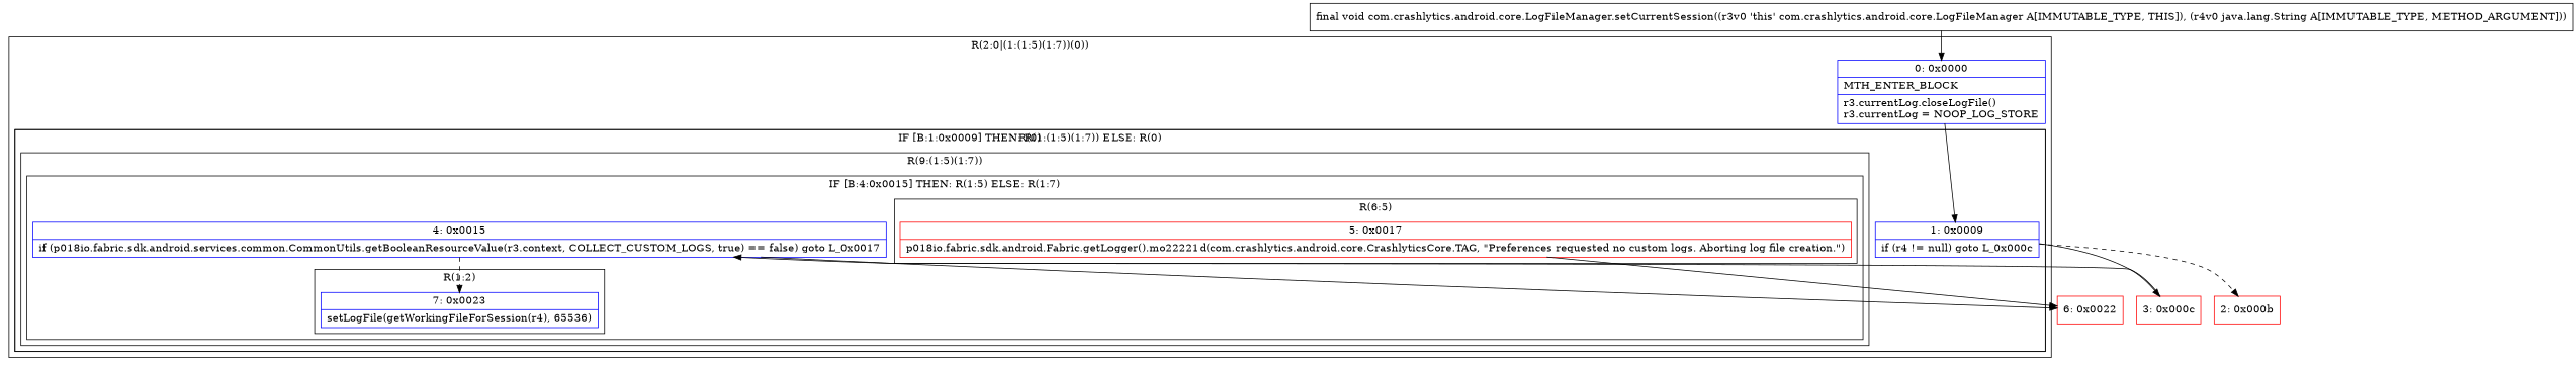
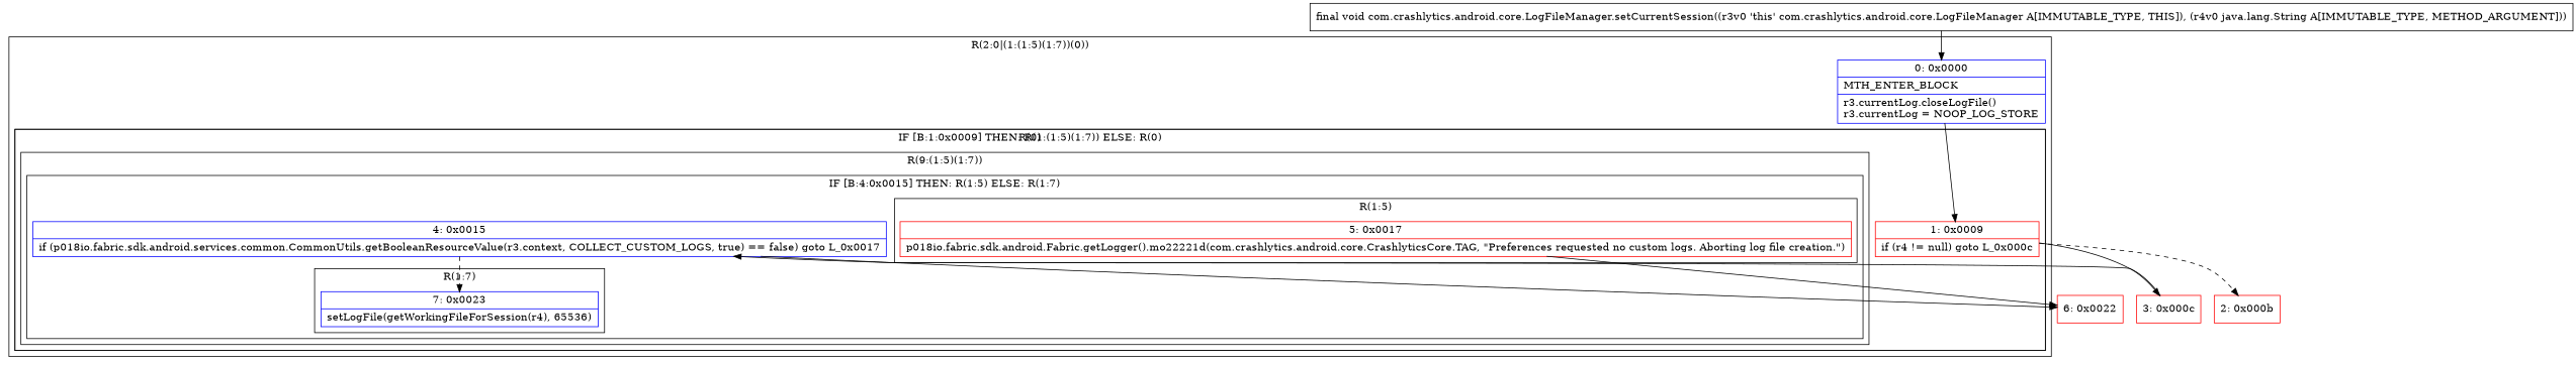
  digraph {
    node [color=red shape=record]
    n1 [label="{5\:\ 0x0017|p018io.fabric.sdk.android.Fabric.getLogger().mo22221d(com.crashlytics.android.core.CrashlyticsCore.TAG, \"Preferences requested no custom logs. Aborting log file creation.\")\l}"]
    n2 [color=blue label="{7\:\ 0x0023|setLogFile(getWorkingFileForSession(r4), 65536)\l}"]
    n3 [color=blue label="{4\:\ 0x0015|if (p018io.fabric.sdk.android.services.common.CommonUtils.getBooleanResourceValue(r3.context, COLLECT_CUSTOM_LOGS, true) == false) goto L_0x0017\l}"]
-   n4 [color=blue label="{1\:\ 0x0009|if (r4 != null) goto L_0x000c\l}"]
+   n4 [label="{1\:\ 0x0009|if (r4 != null) goto L_0x000c\l}"]
    n5 [color=blue label="{0\:\ 0x0000|MTH_ENTER_BLOCK\l|r3.currentLog.closeLogFile()\lr3.currentLog = NOOP_LOG_STORE\l}"]
    n6 [label="{6\:\ 0x0022}"]
    n7 [label="{2\:\ 0x000b}"]
    n8 [label="{3\:\ 0x000c}"]
    n9 [label="{final void com.crashlytics.android.core.LogFileManager.setCurrentSession((r3v0 'this' com.crashlytics.android.core.LogFileManager A[IMMUTABLE_TYPE, THIS]), (r4v0 java.lang.String A[IMMUTABLE_TYPE, METHOD_ARGUMENT])) }" color=""]
    subgraph cluster_1 {
      label="R(2:0|(1:(1:5)(1:7))(0))"
      n5
      subgraph cluster_2 {
        label="IF [B:1:0x0009] THEN: R(1:(1:5)(1:7)) ELSE: R(0)"
        n4
        subgraph cluster_3 {
          label="R(9:(1:5)(1:7))"
          subgraph cluster_4 {
            label="IF [B:4:0x0015] THEN: R(1:5) ELSE: R(1:7)"
            n3
            subgraph cluster_5 {
-             label="R(6:5)"
+             label="R(1:5)"
              n1
            }
            subgraph cluster_6 {
-             label="R(1:2)"
+             label="R(1:7)"
              n2
            }
          }
        }
        subgraph cluster_7 {
          label="R(0)"
        }
      }
    }
    n1 -> n6
    n3 -> n2 [style=dashed]
    n3 -> n6
    n4 -> n7 [style=dashed]
    n4 -> n8
    n5 -> n4
    n8 -> n3
    n9 -> n5
  }
